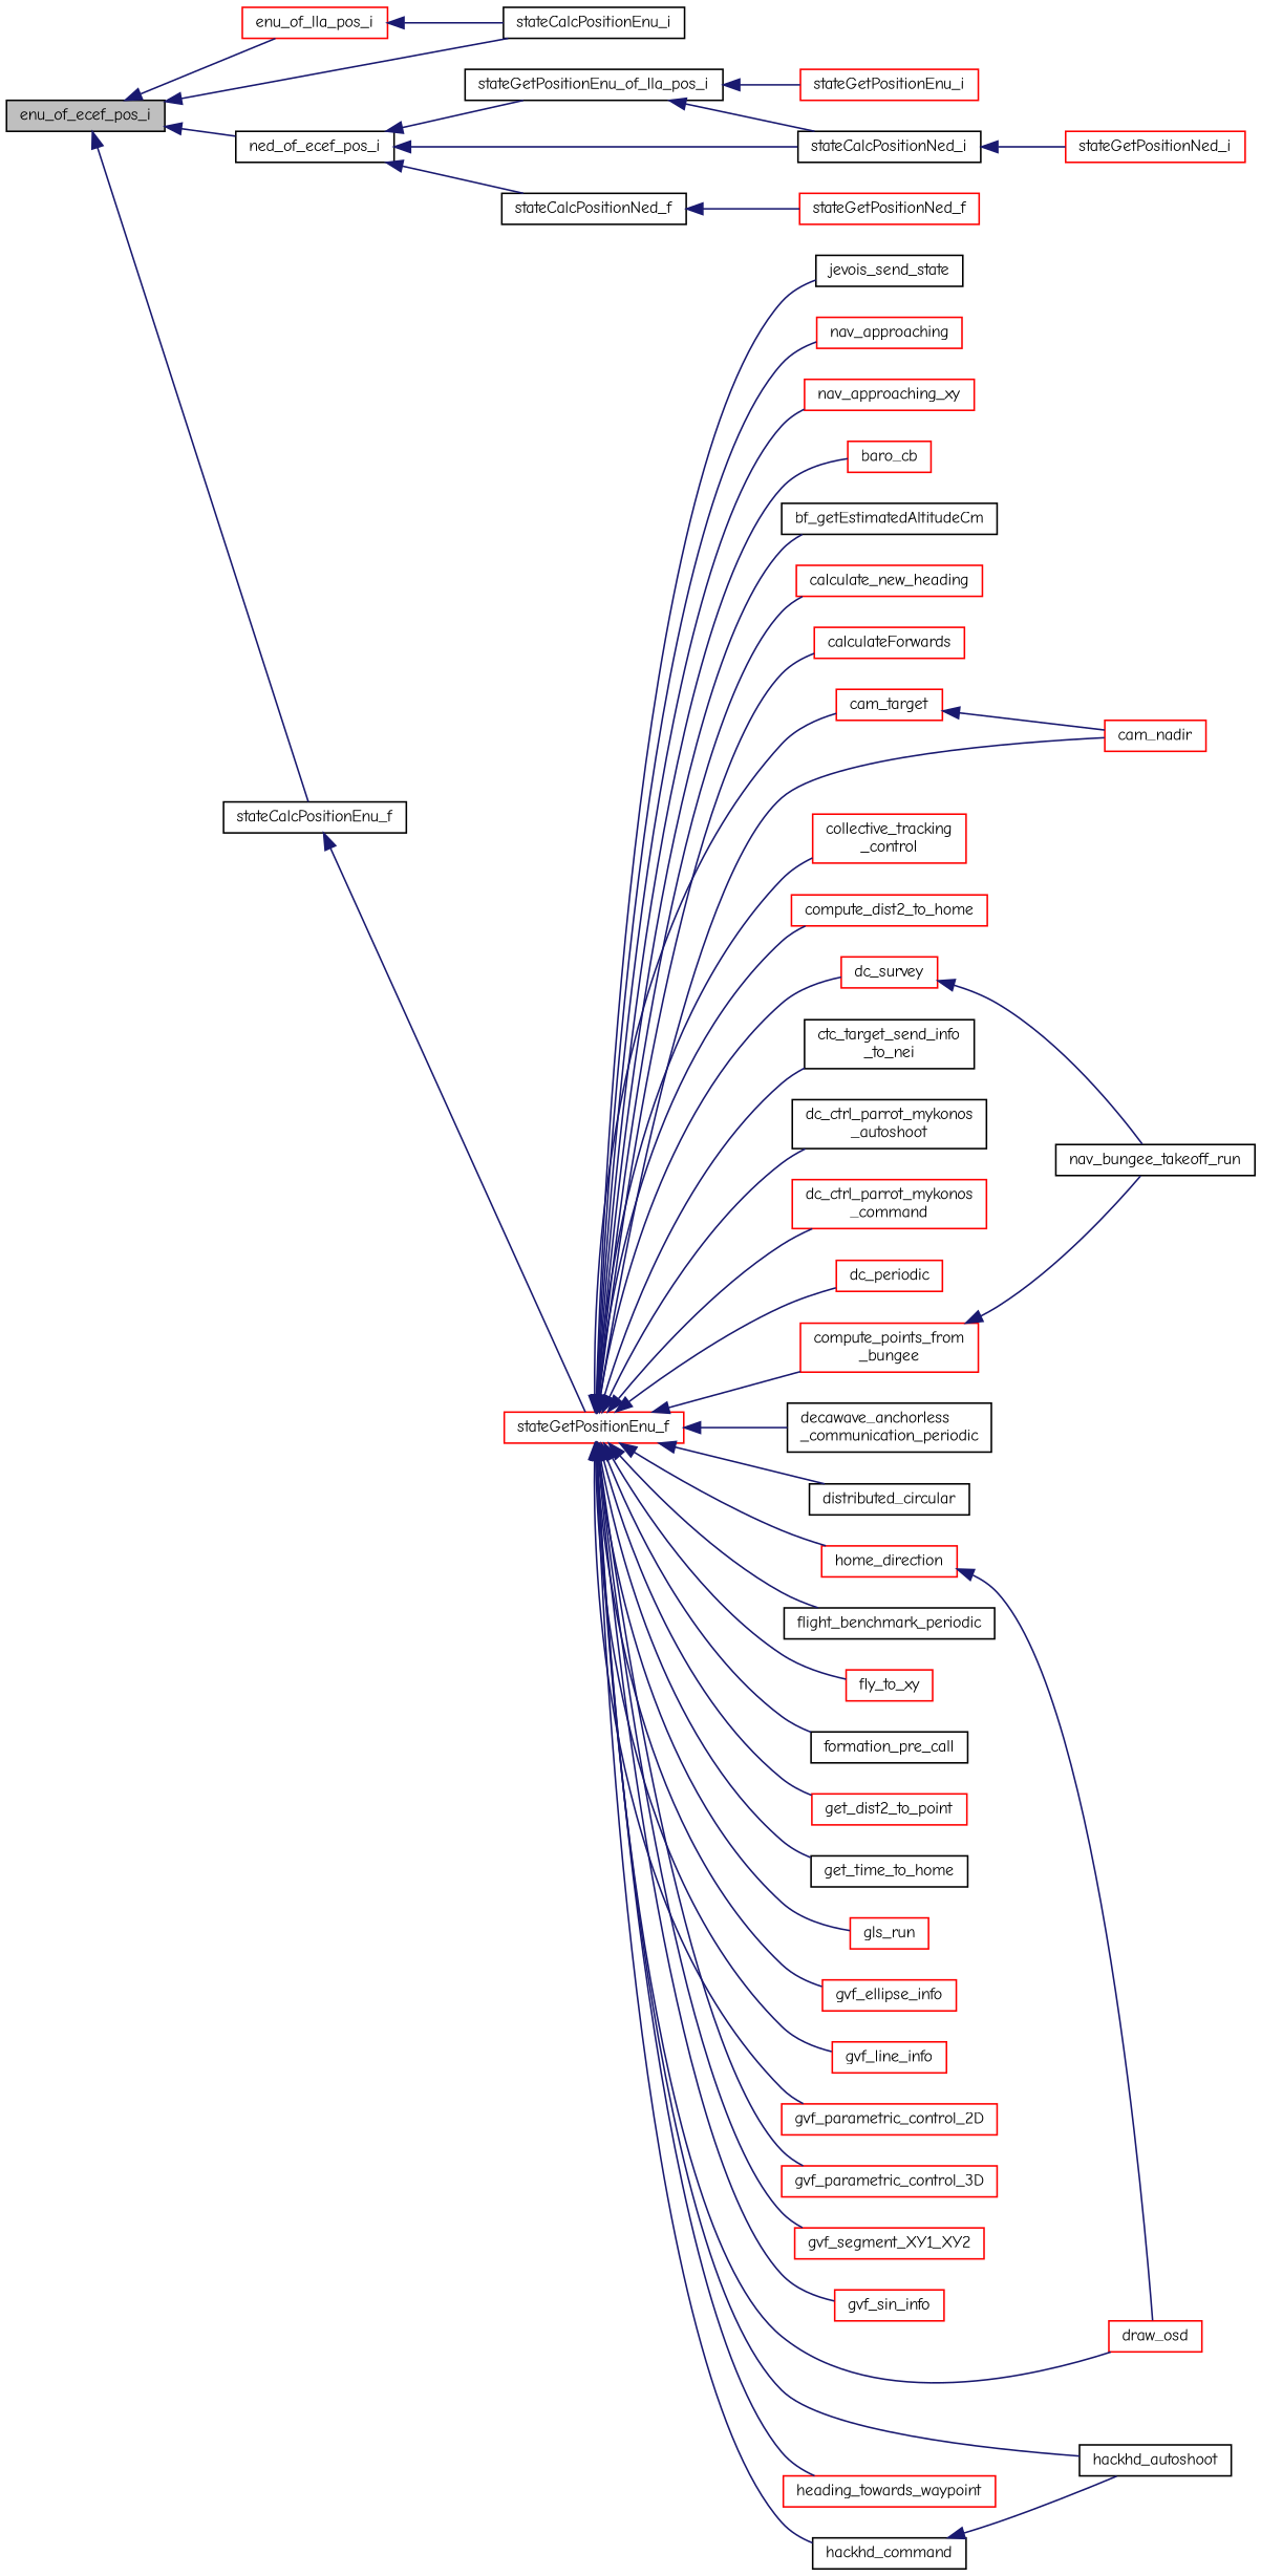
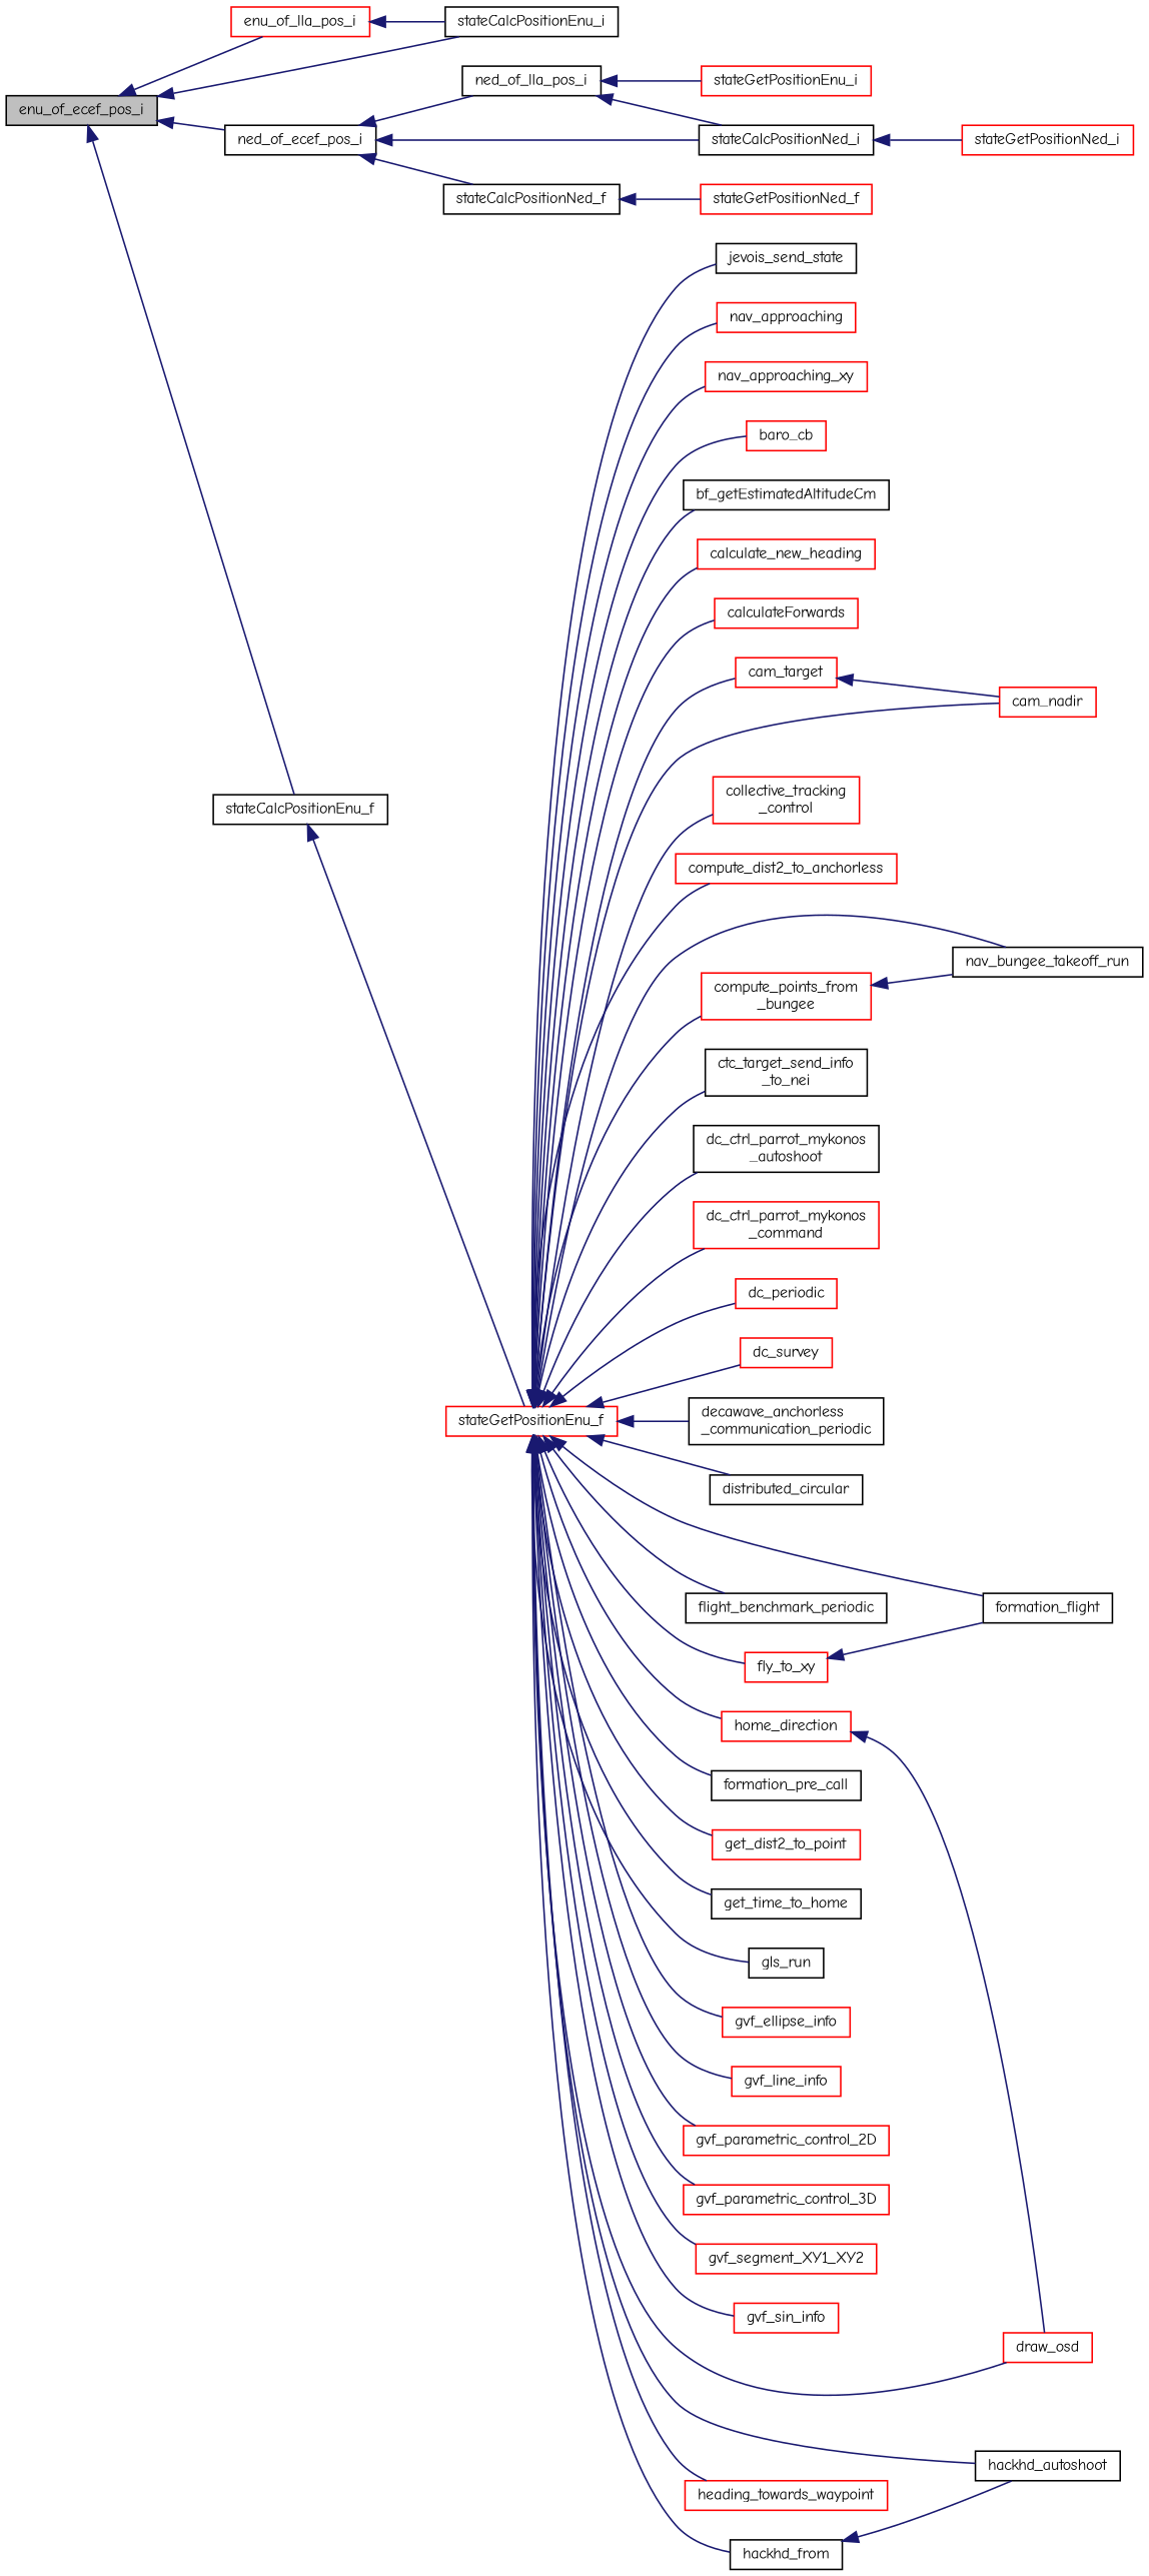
  digraph {
    fontname="Comic Neue"
    rankdir=LR
    node [color=red fillcolor=white fontname="Comic Neue" fontsize=10 shape=record style=filled]
    edge [color=midnightblue dir=back fontname="Comic Neue" fontsize=10 labelfontname=FreeSans labelfontsize=10 style=solid]
    n1 [color=black fillcolor=grey75 fontcolor=black height=0.2 label=enu_of_ecef_pos_i width=0.4]
    n2 [height=0.2 label=enu_of_lla_pos_i width=0.4]
    n3 [color=black height=0.2 label=stateCalcPositionEnu_i width=0.4]
    n4 [color=black height=0.2 label=ned_of_ecef_pos_i width=0.4]
    n5 [color=black height=0.2 label=stateCalcPositionEnu_f width=0.4]
-   n6 [color=black height=0.2 label=stateGetPositionEnu_of_lla_pos_i width=0.4]
+   n6 [color=black height=0.2 label=ned_of_lla_pos_i width=0.4]
    n7 [color=black height=0.2 label=stateCalcPositionNed_i width=0.4]
    n8 [color=black height=0.2 label=stateCalcPositionNed_f width=0.4]
    n9 [height=0.2 label=stateGetPositionEnu_f width=0.4]
    n10 [height=0.2 label=stateGetPositionEnu_i width=0.4]
    n11 [height=0.2 label=stateGetPositionNed_i width=0.4]
    n12 [height=0.2 label=stateGetPositionNed_f width=0.4]
    n13 [height=0.2 label=baro_cb width=0.4]
    n14 [color=black height=0.2 label=bf_getEstimatedAltitudeCm width=0.4]
    n15 [height=0.2 label=calculate_new_heading width=0.4]
    n16 [height=0.2 label=calculateForwards width=0.4]
    n17 [height=0.2 label=cam_nadir width=0.4]
    n18 [height=0.2 label=cam_target width=0.4]
    n19 [height=0.2 label="collective_tracking\l_control" width=0.4]
-   n20 [height=0.2 label=compute_dist2_to_home width=0.4]
+   n20 [height=0.2 label=compute_dist2_to_anchorless width=0.4]
    n21 [height=0.2 label="compute_points_from\l_bungee" width=0.4]
    n22 [color=black height=0.2 label=nav_bungee_takeoff_run width=0.4]
    n23 [color=black height=0.2 label="ctc_target_send_info\l_to_nei" width=0.4]
    n24 [color=black height=0.2 label="dc_ctrl_parrot_mykonos\l_autoshoot" width=0.4]
    n25 [height=0.2 label="dc_ctrl_parrot_mykonos\l_command" width=0.4]
    n26 [height=0.2 label=dc_periodic width=0.4]
    n27 [height=0.2 label=dc_survey width=0.4]
    n28 [color=black height=0.2 label="decawave_anchorless\l_communication_periodic" width=0.4]
    n29 [color=black height=0.2 label=distributed_circular width=0.4]
    n30 [height=0.2 label=draw_osd width=0.4]
    n31 [color=black height=0.2 label=flight_benchmark_periodic width=0.4]
    n32 [height=0.2 label=fly_to_xy width=0.4]
+   n33 [color=black height=0.2 label=formation_flight width=0.4]
    n34 [color=black height=0.2 label=formation_pre_call width=0.4]
    n35 [height=0.2 label=get_dist2_to_point width=0.4]
    n36 [color=black height=0.2 label=get_time_to_home width=0.4]
-   n37 [height=0.2 label=gls_run width=0.4]
+   n37 [color=black height=0.2 label=gls_run width=0.4]
    n38 [height=0.2 label=gvf_ellipse_info width=0.4]
    n39 [height=0.2 label=gvf_line_info width=0.4]
    n40 [height=0.2 label=gvf_parametric_control_2D width=0.4]
    n41 [height=0.2 label=gvf_parametric_control_3D width=0.4]
    n42 [height=0.2 label=gvf_segment_XY1_XY2 width=0.4]
    n43 [height=0.2 label=gvf_sin_info width=0.4]
    n44 [color=black height=0.2 label=hackhd_autoshoot width=0.4]
-   n45 [color=black height=0.2 label=hackhd_command width=0.4]
+   n45 [color=black height=0.2 label=hackhd_from width=0.4]
    n46 [height=0.2 label=heading_towards_waypoint width=0.4]
    n47 [height=0.2 label=home_direction width=0.4]
    n48 [color=black height=0.2 label=jevois_send_state width=0.4]
    n49 [height=0.2 label=nav_approaching width=0.4]
    n50 [height=0.2 label=nav_approaching_xy width=0.4]
    n1 -> n2
    n1 -> n3
    n1 -> n4
    n1 -> n5
    n2 -> n3
    n4 -> n6
    n4 -> n7
    n4 -> n8
    n5 -> n9
    n6 -> n7
    n6 -> n10
    n7 -> n11
    n8 -> n12
    n9 -> n13
    n9 -> n14
    n9 -> n15
    n9 -> n16
    n9 -> n17
    n9 -> n18
    n9 -> n19
    n9 -> n20
    n9 -> n21
-   n27 -> n22
+   n9 -> n22
    n9 -> n23
    n9 -> n24
    n9 -> n25
    n9 -> n26
    n9 -> n27
    n9 -> n28
    n9 -> n29
    n9 -> n30
    n9 -> n31
    n9 -> n32
+   n9 -> n33
    n9 -> n34
    n9 -> n35
    n9 -> n36
    n9 -> n37
    n9 -> n38
    n9 -> n39
    n9 -> n40
    n9 -> n41
    n9 -> n42
    n9 -> n43
    n9 -> n44
    n9 -> n45
    n9 -> n46
    n9 -> n47
    n9 -> n48
    n9 -> n49
    n9 -> n50
    n18 -> n17
    n21 -> n22
+   n32 -> n33
    n45 -> n44
    n47 -> n30
  }
